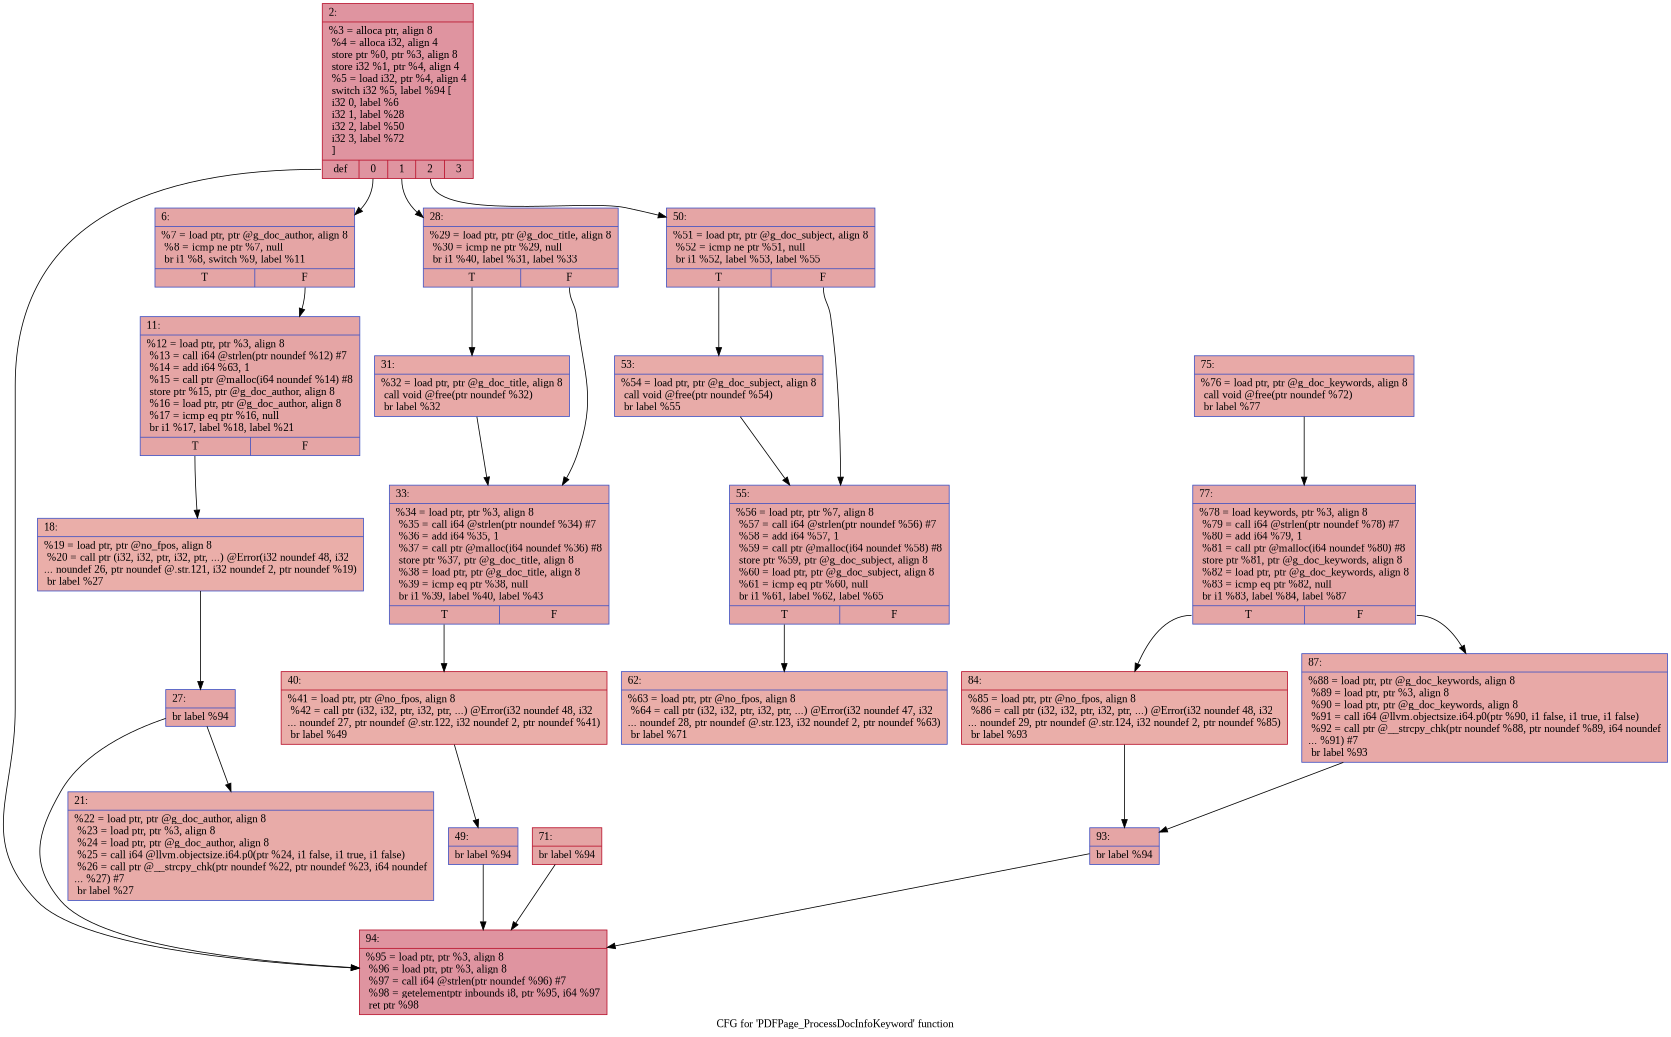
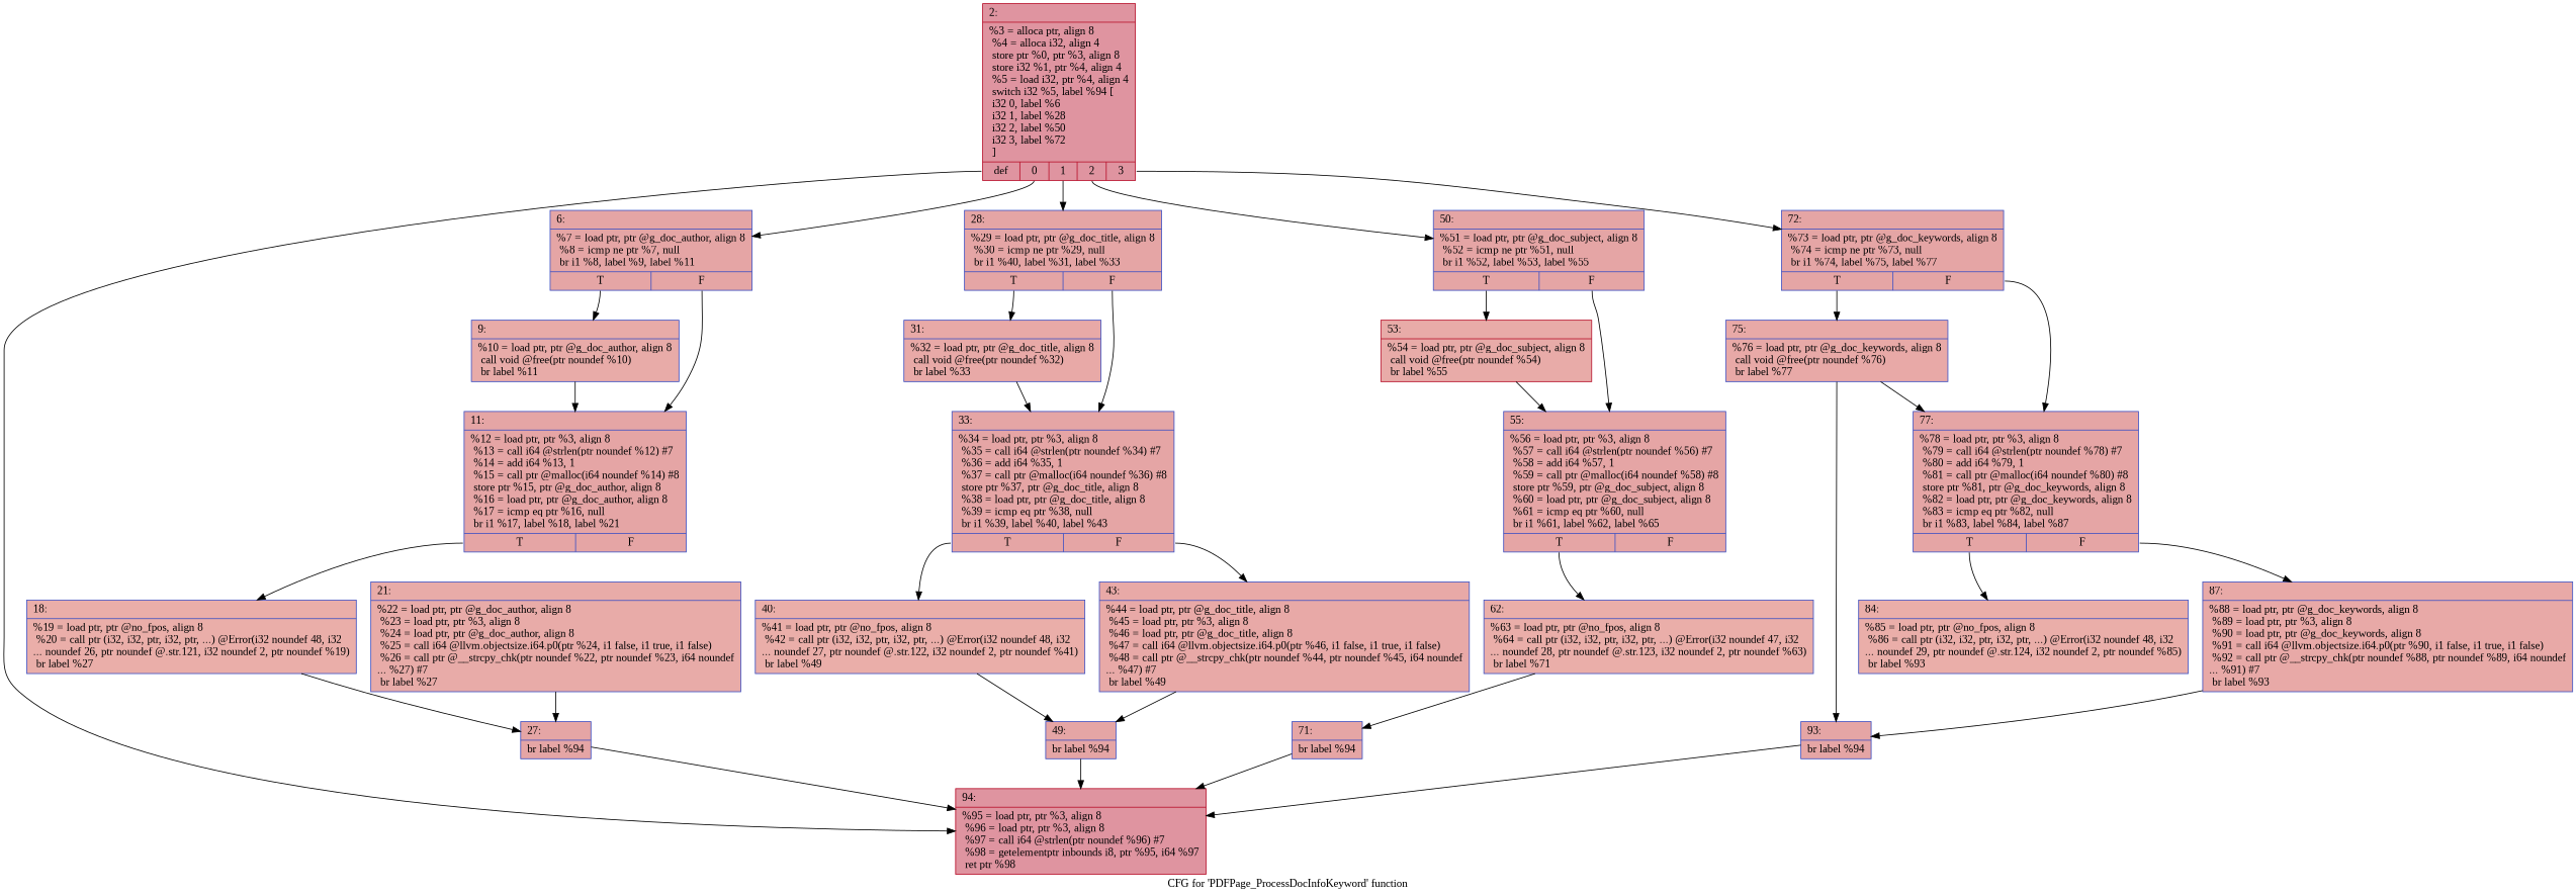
  digraph {
    fontname="Liberation Serif"
    label="CFG for 'PDFPage_ProcessDocInfoKeyword' function"
    node [color="#3d50c3ff" fillcolor="#c5333470" fontname="Liberation Serif" shape=record style=filled]
    edge [fontname="Liberation Serif"]
    n1 [color="#b70d28ff" fillcolor="#b70d2870" label="{2:\l|  %3 = alloca ptr, align 8\l  %4 = alloca i32, align 4\l  store ptr %0, ptr %3, align 8\l  store i32 %1, ptr %4, align 4\l  %5 = load i32, ptr %4, align 4\l  switch i32 %5, label %94 [\l    i32 0, label %6\l    i32 1, label %28\l    i32 2, label %50\l    i32 3, label %72\l  ]\l|{<s0>def|<s1>0|<s2>1|<s3>2|<s4>3}}"]
    n2 [color="#b70d28ff" fillcolor="#b70d2870" label="{94:\l|  %95 = load ptr, ptr %3, align 8\l  %96 = load ptr, ptr %3, align 8\l  %97 = call i64 @strlen(ptr noundef %96) #7\l  %98 = getelementptr inbounds i8, ptr %95, i64 %97\l  ret ptr %98\l}"]
-   n3 [label="{6:\l|  %7 = load ptr, ptr @g_doc_author, align 8\l  %8 = icmp ne ptr %7, null\l  br i1 %8, switch %9, label %11\l|{<s0>T|<s1>F}}"]
+   n3 [label="{6:\l|  %7 = load ptr, ptr @g_doc_author, align 8\l  %8 = icmp ne ptr %7, null\l  br i1 %8, label %9, label %11\l|{<s0>T|<s1>F}}"]
    n4 [label="{28:\l|  %29 = load ptr, ptr @g_doc_title, align 8\l  %30 = icmp ne ptr %29, null\l  br i1 %40, label %31, label %33\l|{<s0>T|<s1>F}}"]
    n5 [label="{50:\l|  %51 = load ptr, ptr @g_doc_subject, align 8\l  %52 = icmp ne ptr %51, null\l  br i1 %52, label %53, label %55\l|{<s0>T|<s1>F}}"]
-   n8 [label="{11:\l|  %12 = load ptr, ptr %3, align 8\l  %13 = call i64 @strlen(ptr noundef %12) #7\l  %14 = add i64 %63, 1\l  %15 = call ptr @malloc(i64 noundef %14) #8\l  store ptr %15, ptr @g_doc_author, align 8\l  %16 = load ptr, ptr @g_doc_author, align 8\l  %17 = icmp eq ptr %16, null\l  br i1 %17, label %18, label %21\l|{<s0>T|<s1>F}}"]
-   n9 [fillcolor="#ca3b3770" label="{31:\l|  %32 = load ptr, ptr @g_doc_title, align 8\l  call void @free(ptr noundef %32)\l  br label %32\l}"]
+   n6 [label="{72:\l|  %73 = load ptr, ptr @g_doc_keywords, align 8\l  %74 = icmp ne ptr %73, null\l  br i1 %74, label %75, label %77\l|{<s0>T|<s1>F}}"]
+   n7 [fillcolor="#cc403a70" label="{9:\l|  %10 = load ptr, ptr @g_doc_author, align 8\l  call void @free(ptr noundef %10)\l  br label %11\l}"]
+   n8 [label="{11:\l|  %12 = load ptr, ptr %3, align 8\l  %13 = call i64 @strlen(ptr noundef %12) #7\l  %14 = add i64 %13, 1\l  %15 = call ptr @malloc(i64 noundef %14) #8\l  store ptr %15, ptr @g_doc_author, align 8\l  %16 = load ptr, ptr @g_doc_author, align 8\l  %17 = icmp eq ptr %16, null\l  br i1 %17, label %18, label %21\l|{<s0>T|<s1>F}}"]
+   n9 [fillcolor="#ca3b3770" label="{31:\l|  %32 = load ptr, ptr @g_doc_title, align 8\l  call void @free(ptr noundef %32)\l  br label %33\l}"]
    n10 [label="{33:\l|  %34 = load ptr, ptr %3, align 8\l  %35 = call i64 @strlen(ptr noundef %34) #7\l  %36 = add i64 %35, 1\l  %37 = call ptr @malloc(i64 noundef %36) #8\l  store ptr %37, ptr @g_doc_title, align 8\l  %38 = load ptr, ptr @g_doc_title, align 8\l  %39 = icmp eq ptr %38, null\l  br i1 %39, label %40, label %43\l|{<s0>T|<s1>F}}"]
-   n11 [fillcolor="#cc403a70" label="{53:\l|  %54 = load ptr, ptr @g_doc_subject, align 8\l  call void @free(ptr noundef %54)\l  br label %55\l}"]
-   n12 [label="{55:\l|  %56 = load ptr, ptr %7, align 8\l  %57 = call i64 @strlen(ptr noundef %56) #7\l  %58 = add i64 %57, 1\l  %59 = call ptr @malloc(i64 noundef %58) #8\l  store ptr %59, ptr @g_doc_subject, align 8\l  %60 = load ptr, ptr @g_doc_subject, align 8\l  %61 = icmp eq ptr %60, null\l  br i1 %61, label %62, label %65\l|{<s0>T|<s1>F}}"]
-   n13 [fillcolor="#ca3b3770" label="{75:\l|  %76 = load ptr, ptr @g_doc_keywords, align 8\l  call void @free(ptr noundef %72)\l  br label %77\l}"]
-   n14 [label="{77:\l|  %78 = load keywords, ptr %3, align 8\l  %79 = call i64 @strlen(ptr noundef %78) #7\l  %80 = add i64 %79, 1\l  %81 = call ptr @malloc(i64 noundef %80) #8\l  store ptr %81, ptr @g_doc_keywords, align 8\l  %82 = load ptr, ptr @g_doc_keywords, align 8\l  %83 = icmp eq ptr %82, null\l  br i1 %83, label %84, label %87\l|{<s0>T|<s1>F}}"]
+   n11 [color="#b70d28ff" fillcolor="#cc403a70" label="{53:\l|  %54 = load ptr, ptr @g_doc_subject, align 8\l  call void @free(ptr noundef %54)\l  br label %55\l}"]
+   n12 [label="{55:\l|  %56 = load ptr, ptr %3, align 8\l  %57 = call i64 @strlen(ptr noundef %56) #7\l  %58 = add i64 %57, 1\l  %59 = call ptr @malloc(i64 noundef %58) #8\l  store ptr %59, ptr @g_doc_subject, align 8\l  %60 = load ptr, ptr @g_doc_subject, align 8\l  %61 = icmp eq ptr %60, null\l  br i1 %61, label %62, label %65\l|{<s0>T|<s1>F}}"]
+   n13 [fillcolor="#ca3b3770" label="{75:\l|  %76 = load ptr, ptr @g_doc_keywords, align 8\l  call void @free(ptr noundef %76)\l  br label %77\l}"]
+   n14 [label="{77:\l|  %78 = load ptr, ptr %3, align 8\l  %79 = call i64 @strlen(ptr noundef %78) #7\l  %80 = add i64 %79, 1\l  %81 = call ptr @malloc(i64 noundef %80) #8\l  store ptr %81, ptr @g_doc_keywords, align 8\l  %82 = load ptr, ptr @g_doc_keywords, align 8\l  %83 = icmp eq ptr %82, null\l  br i1 %83, label %84, label %87\l|{<s0>T|<s1>F}}"]
    n15 [fillcolor="#d0473d70" label="{18:\l|  %19 = load ptr, ptr @no_fpos, align 8\l  %20 = call ptr (i32, i32, ptr, i32, ptr, ...) @Error(i32 noundef 48, i32\l... noundef 26, ptr noundef @.str.121, i32 noundef 2, ptr noundef %19)\l  br label %27\l}"]
-   n16 [color="#b70d28ff" fillcolor="#d0473d70" label="{40:\l|  %41 = load ptr, ptr @no_fpos, align 8\l  %42 = call ptr (i32, i32, ptr, i32, ptr, ...) @Error(i32 noundef 48, i32\l... noundef 27, ptr noundef @.str.122, i32 noundef 2, ptr noundef %41)\l  br label %49\l}"]
+   n16 [fillcolor="#d0473d70" label="{40:\l|  %41 = load ptr, ptr @no_fpos, align 8\l  %42 = call ptr (i32, i32, ptr, i32, ptr, ...) @Error(i32 noundef 48, i32\l... noundef 27, ptr noundef @.str.122, i32 noundef 2, ptr noundef %41)\l  br label %49\l}"]
+   n17 [fillcolor="#ca3b3770" label="{43:\l|  %44 = load ptr, ptr @g_doc_title, align 8\l  %45 = load ptr, ptr %3, align 8\l  %46 = load ptr, ptr @g_doc_title, align 8\l  %47 = call i64 @llvm.objectsize.i64.p0(ptr %46, i1 false, i1 true, i1 false)\l  %48 = call ptr @__strcpy_chk(ptr noundef %44, ptr noundef %45, i64 noundef\l... %47) #7\l  br label %49\l}"]
    n18 [fillcolor="#d0473d70" label="{62:\l|  %63 = load ptr, ptr @no_fpos, align 8\l  %64 = call ptr (i32, i32, ptr, i32, ptr, ...) @Error(i32 noundef 47, i32\l... noundef 28, ptr noundef @.str.123, i32 noundef 2, ptr noundef %63)\l  br label %71\l}"]
-   n19 [color="#b70d28ff" fillcolor="#d0473d70" label="{84:\l|  %85 = load ptr, ptr @no_fpos, align 8\l  %86 = call ptr (i32, i32, ptr, i32, ptr, ...) @Error(i32 noundef 48, i32\l... noundef 29, ptr noundef @.str.124, i32 noundef 2, ptr noundef %85)\l  br label %93\l}"]
+   n19 [fillcolor="#d0473d70" label="{84:\l|  %85 = load ptr, ptr @no_fpos, align 8\l  %86 = call ptr (i32, i32, ptr, i32, ptr, ...) @Error(i32 noundef 48, i32\l... noundef 29, ptr noundef @.str.124, i32 noundef 2, ptr noundef %85)\l  br label %93\l}"]
    n20 [fillcolor="#ca3b3770" label="{87:\l|  %88 = load ptr, ptr @g_doc_keywords, align 8\l  %89 = load ptr, ptr %3, align 8\l  %90 = load ptr, ptr @g_doc_keywords, align 8\l  %91 = call i64 @llvm.objectsize.i64.p0(ptr %90, i1 false, i1 true, i1 false)\l  %92 = call ptr @__strcpy_chk(ptr noundef %88, ptr noundef %89, i64 noundef\l... %91) #7\l  br label %93\l}"]
    n21 [label="{27:\l|  br label %94\l}"]
    n22 [fillcolor="#cc403a70" label="{21:\l|  %22 = load ptr, ptr @g_doc_author, align 8\l  %23 = load ptr, ptr %3, align 8\l  %24 = load ptr, ptr @g_doc_author, align 8\l  %25 = call i64 @llvm.objectsize.i64.p0(ptr %24, i1 false, i1 true, i1 false)\l  %26 = call ptr @__strcpy_chk(ptr noundef %22, ptr noundef %23, i64 noundef\l... %27) #7\l  br label %27\l}"]
    n23 [label="{49:\l|  br label %94\l}"]
-   n24 [color="#b70d28ff" label="{71:\l|  br label %94\l}"]
+   n24 [label="{71:\l|  br label %94\l}"]
    n25 [label="{93:\l|  br label %94\l}"]
    n1 -> n2 [tailport=s0]
    n1 -> n3 [tailport=s1]
    n1 -> n4 [tailport=s2]
    n1 -> n5 [tailport=s3]
+   n1 -> n6 [tailport=s4]
+   n3 -> n7 [tailport=s0]
    n3 -> n8 [tailport=s1]
    n4 -> n9 [tailport=s0]
    n4 -> n10 [tailport=s1]
    n5 -> n11 [tailport=s0]
    n5 -> n12 [tailport=s1]
+   n6 -> n13 [tailport=s0]
+   n6 -> n14 [tailport=s1]
+   n7 -> n8
    n8 -> n15 [tailport=s0]
    n9 -> n10
    n10 -> n16 [tailport=s0]
+   n10 -> n17 [tailport=s1]
    n11 -> n12
    n12 -> n18 [tailport=s0]
    n13 -> n14
    n14 -> n19 [tailport=s0]
    n14 -> n20 [tailport=s1]
    n15 -> n21
    n16 -> n23
-   n19 -> n25
+   n17 -> n23
+   n18 -> n24
+   n13 -> n25
    n20 -> n25
    n21 -> n2
-   n21 -> n22
+   n22 -> n21
    n23 -> n2
    n24 -> n2
    n25 -> n2
  }
